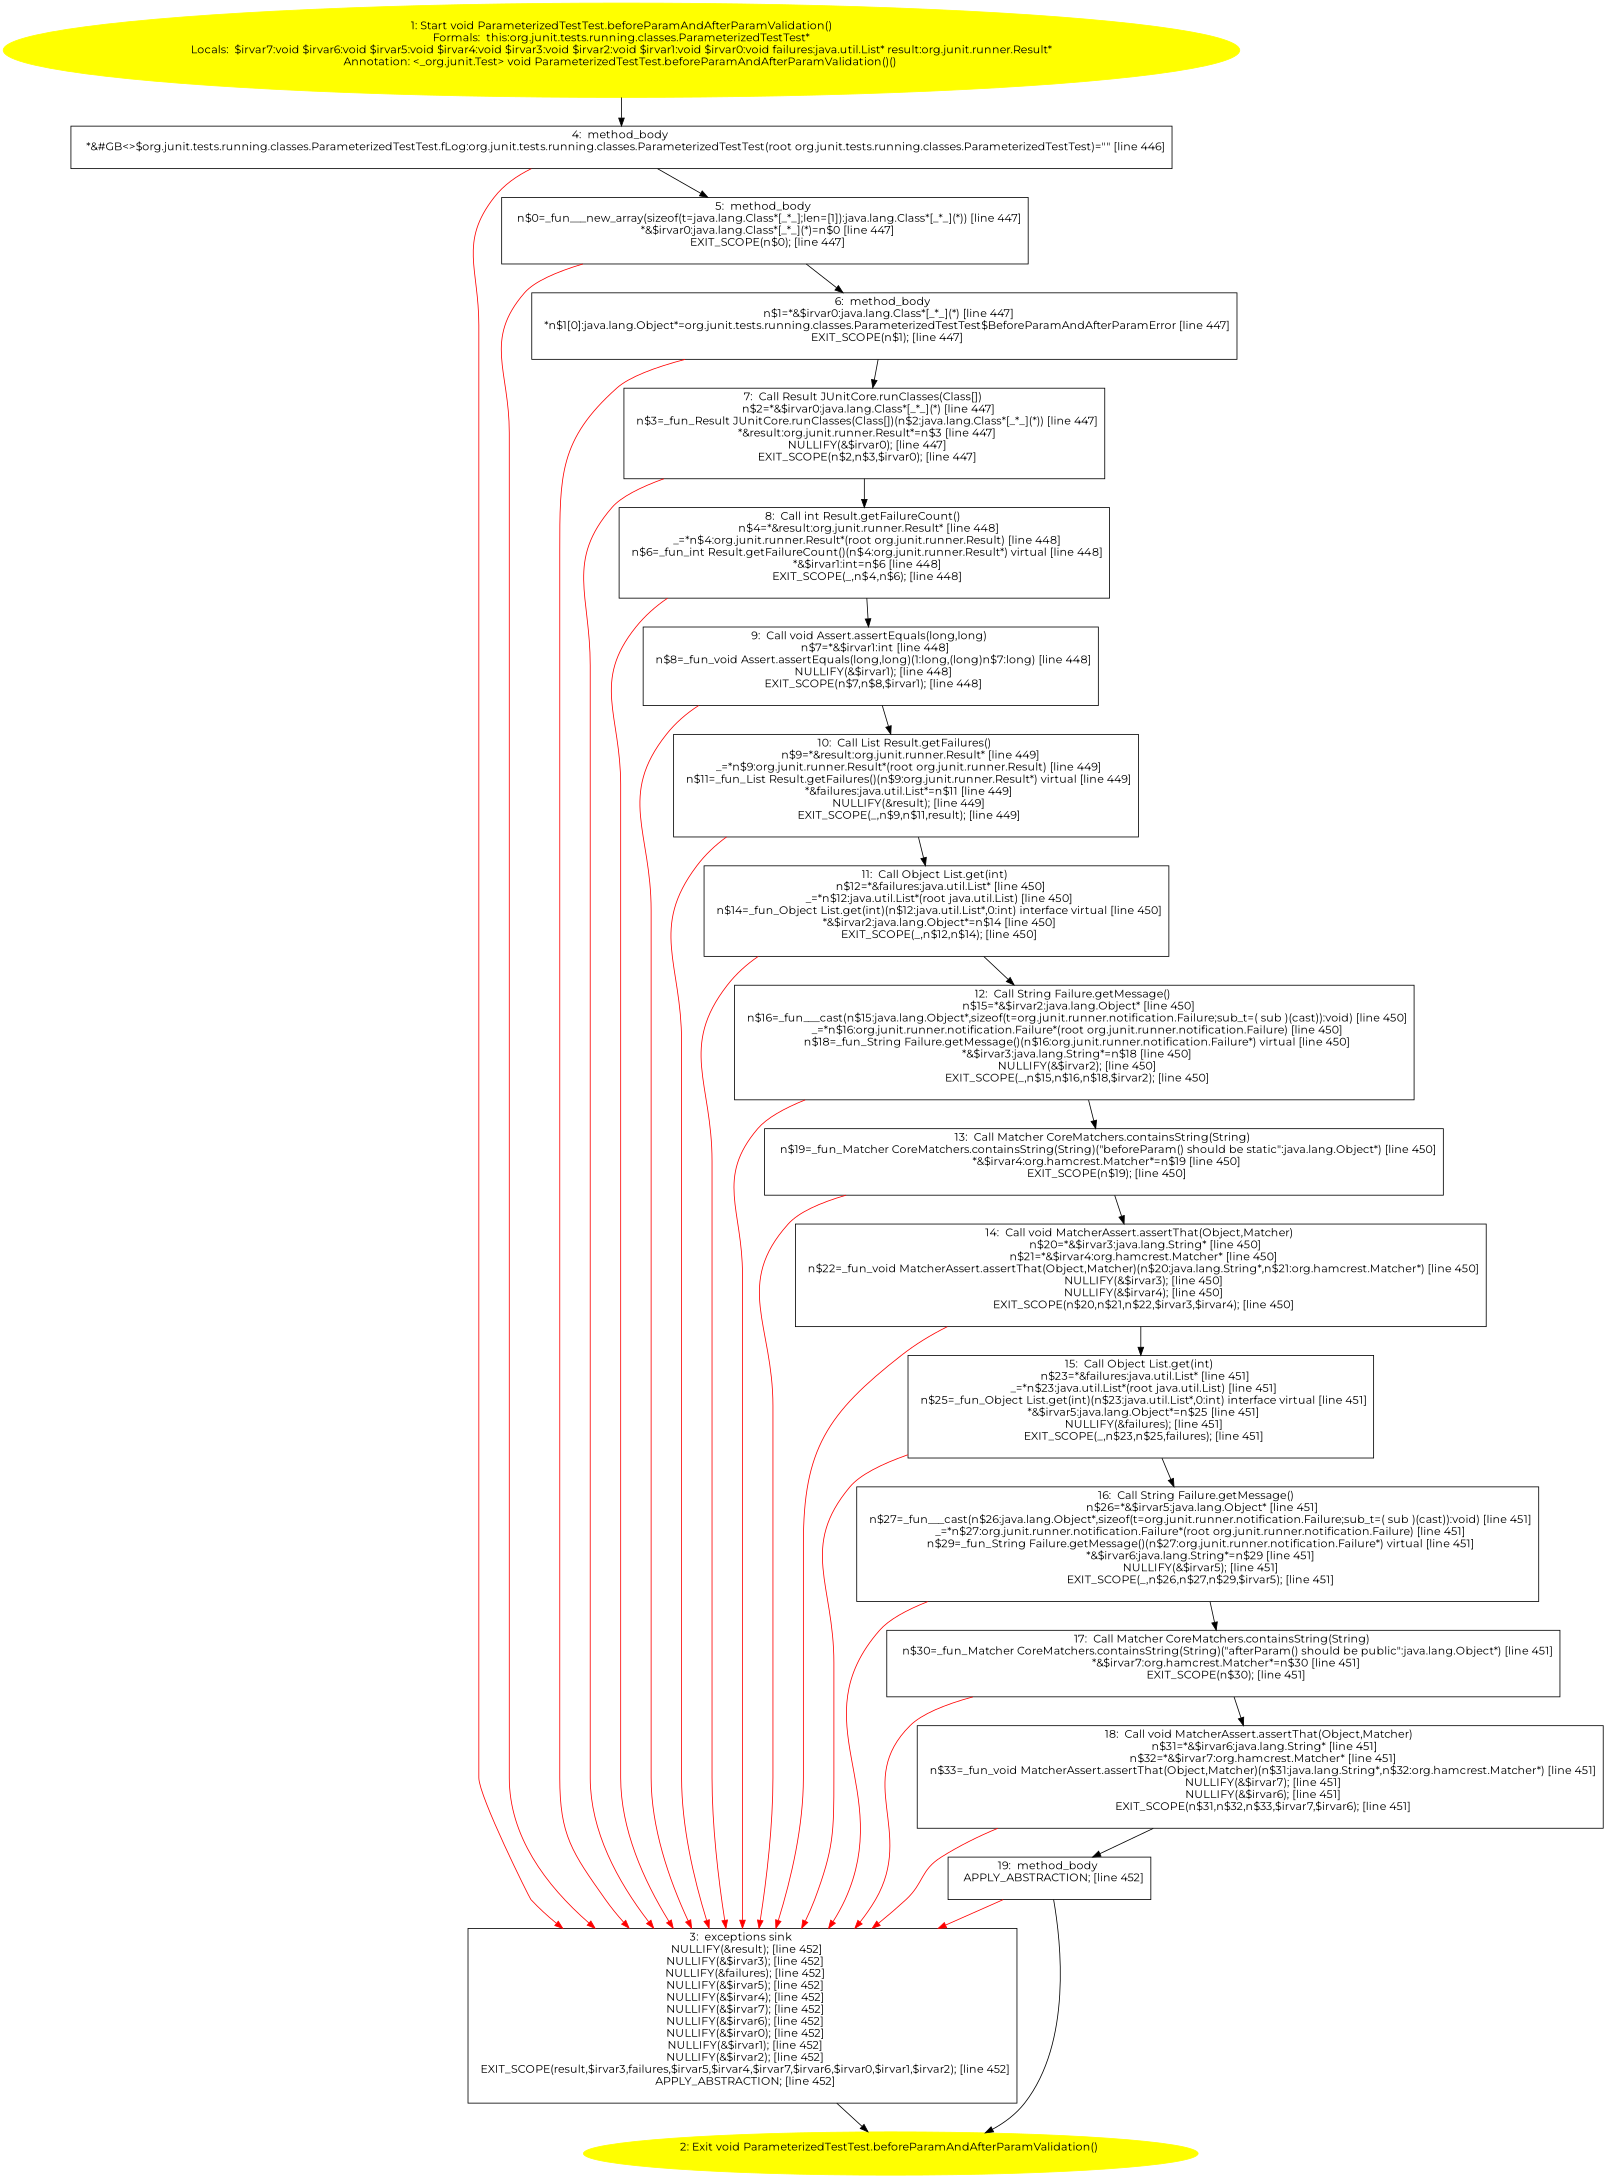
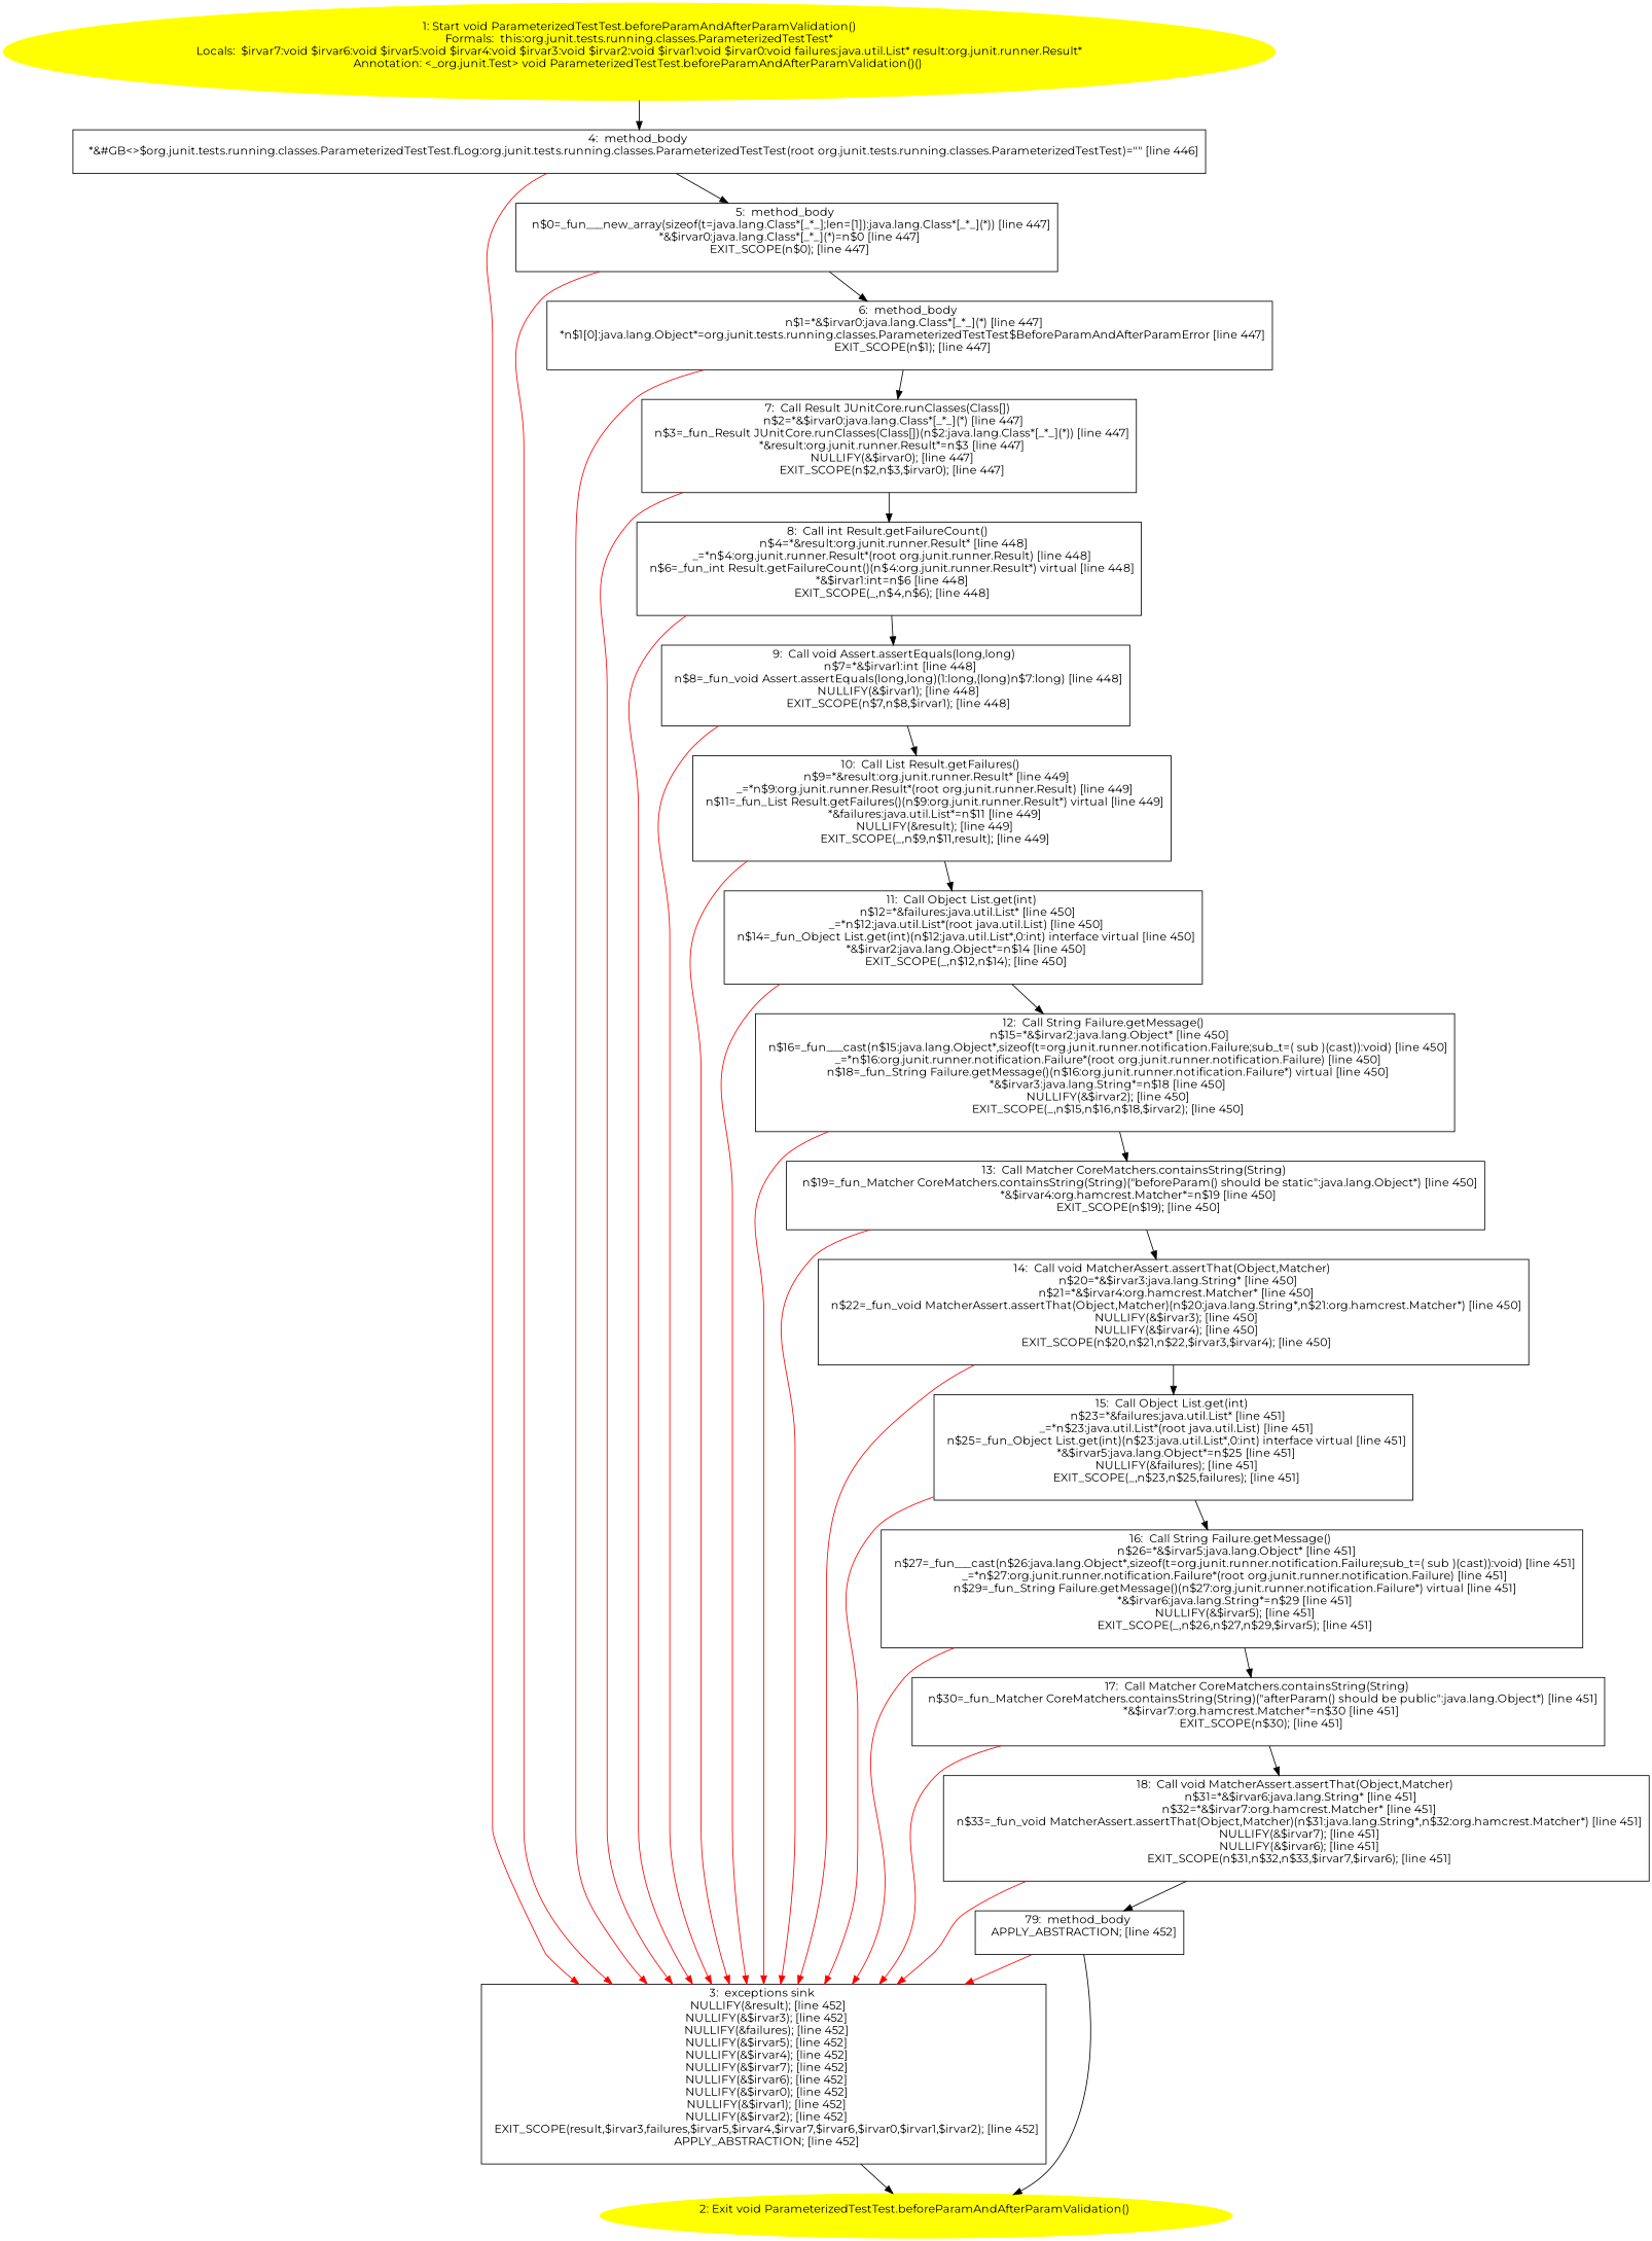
  digraph {
    fontname=Montserrat
    node [fontname=Montserrat shape=box]
    edge [fontname=Montserrat]
    n1 [color=yellow label="1: Start void ParameterizedTestTest.beforeParamAndAfterParamValidation()\nFormals:  this:org.junit.tests.running.classes.ParameterizedTestTest*\nLocals:  $irvar7:void $irvar6:void $irvar5:void $irvar4:void $irvar3:void $irvar2:void $irvar1:void $irvar0:void failures:java.util.List* result:org.junit.runner.Result*\nAnnotation: <_org.junit.Test> void ParameterizedTestTest.beforeParamAndAfterParamValidation()() \n  " style=filled shape=""]
    n2 [label="4:  method_body \n   *&#GB<>$org.junit.tests.running.classes.ParameterizedTestTest.fLog:org.junit.tests.running.classes.ParameterizedTestTest(root org.junit.tests.running.classes.ParameterizedTestTest)=\"\" [line 446]\n "]
    n3 [label="3:  exceptions sink \n   NULLIFY(&result); [line 452]\n  NULLIFY(&$irvar3); [line 452]\n  NULLIFY(&failures); [line 452]\n  NULLIFY(&$irvar5); [line 452]\n  NULLIFY(&$irvar4); [line 452]\n  NULLIFY(&$irvar7); [line 452]\n  NULLIFY(&$irvar6); [line 452]\n  NULLIFY(&$irvar0); [line 452]\n  NULLIFY(&$irvar1); [line 452]\n  NULLIFY(&$irvar2); [line 452]\n  EXIT_SCOPE(result,$irvar3,failures,$irvar5,$irvar4,$irvar7,$irvar6,$irvar0,$irvar1,$irvar2); [line 452]\n  APPLY_ABSTRACTION; [line 452]\n "]
    n4 [label="5:  method_body \n   n$0=_fun___new_array(sizeof(t=java.lang.Class*[_*_];len=[1]):java.lang.Class*[_*_](*)) [line 447]\n  *&$irvar0:java.lang.Class*[_*_](*)=n$0 [line 447]\n  EXIT_SCOPE(n$0); [line 447]\n "]
    n5 [color=yellow label="2: Exit void ParameterizedTestTest.beforeParamAndAfterParamValidation() \n  " style=filled shape=""]
    n6 [label="6:  method_body \n   n$1=*&$irvar0:java.lang.Class*[_*_](*) [line 447]\n  *n$1[0]:java.lang.Object*=org.junit.tests.running.classes.ParameterizedTestTest$BeforeParamAndAfterParamError [line 447]\n  EXIT_SCOPE(n$1); [line 447]\n "]
    n7 [label="7:  Call Result JUnitCore.runClasses(Class[]) \n   n$2=*&$irvar0:java.lang.Class*[_*_](*) [line 447]\n  n$3=_fun_Result JUnitCore.runClasses(Class[])(n$2:java.lang.Class*[_*_](*)) [line 447]\n  *&result:org.junit.runner.Result*=n$3 [line 447]\n  NULLIFY(&$irvar0); [line 447]\n  EXIT_SCOPE(n$2,n$3,$irvar0); [line 447]\n "]
    n8 [label="8:  Call int Result.getFailureCount() \n   n$4=*&result:org.junit.runner.Result* [line 448]\n  _=*n$4:org.junit.runner.Result*(root org.junit.runner.Result) [line 448]\n  n$6=_fun_int Result.getFailureCount()(n$4:org.junit.runner.Result*) virtual [line 448]\n  *&$irvar1:int=n$6 [line 448]\n  EXIT_SCOPE(_,n$4,n$6); [line 448]\n "]
    n9 [label="9:  Call void Assert.assertEquals(long,long) \n   n$7=*&$irvar1:int [line 448]\n  n$8=_fun_void Assert.assertEquals(long,long)(1:long,(long)n$7:long) [line 448]\n  NULLIFY(&$irvar1); [line 448]\n  EXIT_SCOPE(n$7,n$8,$irvar1); [line 448]\n "]
    n10 [label="10:  Call List Result.getFailures() \n   n$9=*&result:org.junit.runner.Result* [line 449]\n  _=*n$9:org.junit.runner.Result*(root org.junit.runner.Result) [line 449]\n  n$11=_fun_List Result.getFailures()(n$9:org.junit.runner.Result*) virtual [line 449]\n  *&failures:java.util.List*=n$11 [line 449]\n  NULLIFY(&result); [line 449]\n  EXIT_SCOPE(_,n$9,n$11,result); [line 449]\n "]
    n11 [label="11:  Call Object List.get(int) \n   n$12=*&failures:java.util.List* [line 450]\n  _=*n$12:java.util.List*(root java.util.List) [line 450]\n  n$14=_fun_Object List.get(int)(n$12:java.util.List*,0:int) interface virtual [line 450]\n  *&$irvar2:java.lang.Object*=n$14 [line 450]\n  EXIT_SCOPE(_,n$12,n$14); [line 450]\n "]
    n12 [label="12:  Call String Failure.getMessage() \n   n$15=*&$irvar2:java.lang.Object* [line 450]\n  n$16=_fun___cast(n$15:java.lang.Object*,sizeof(t=org.junit.runner.notification.Failure;sub_t=( sub )(cast)):void) [line 450]\n  _=*n$16:org.junit.runner.notification.Failure*(root org.junit.runner.notification.Failure) [line 450]\n  n$18=_fun_String Failure.getMessage()(n$16:org.junit.runner.notification.Failure*) virtual [line 450]\n  *&$irvar3:java.lang.String*=n$18 [line 450]\n  NULLIFY(&$irvar2); [line 450]\n  EXIT_SCOPE(_,n$15,n$16,n$18,$irvar2); [line 450]\n "]
    n13 [label="13:  Call Matcher CoreMatchers.containsString(String) \n   n$19=_fun_Matcher CoreMatchers.containsString(String)(\"beforeParam() should be static\":java.lang.Object*) [line 450]\n  *&$irvar4:org.hamcrest.Matcher*=n$19 [line 450]\n  EXIT_SCOPE(n$19); [line 450]\n "]
    n14 [label="14:  Call void MatcherAssert.assertThat(Object,Matcher) \n   n$20=*&$irvar3:java.lang.String* [line 450]\n  n$21=*&$irvar4:org.hamcrest.Matcher* [line 450]\n  n$22=_fun_void MatcherAssert.assertThat(Object,Matcher)(n$20:java.lang.String*,n$21:org.hamcrest.Matcher*) [line 450]\n  NULLIFY(&$irvar3); [line 450]\n  NULLIFY(&$irvar4); [line 450]\n  EXIT_SCOPE(n$20,n$21,n$22,$irvar3,$irvar4); [line 450]\n "]
    n15 [label="15:  Call Object List.get(int) \n   n$23=*&failures:java.util.List* [line 451]\n  _=*n$23:java.util.List*(root java.util.List) [line 451]\n  n$25=_fun_Object List.get(int)(n$23:java.util.List*,0:int) interface virtual [line 451]\n  *&$irvar5:java.lang.Object*=n$25 [line 451]\n  NULLIFY(&failures); [line 451]\n  EXIT_SCOPE(_,n$23,n$25,failures); [line 451]\n "]
    n16 [label="16:  Call String Failure.getMessage() \n   n$26=*&$irvar5:java.lang.Object* [line 451]\n  n$27=_fun___cast(n$26:java.lang.Object*,sizeof(t=org.junit.runner.notification.Failure;sub_t=( sub )(cast)):void) [line 451]\n  _=*n$27:org.junit.runner.notification.Failure*(root org.junit.runner.notification.Failure) [line 451]\n  n$29=_fun_String Failure.getMessage()(n$27:org.junit.runner.notification.Failure*) virtual [line 451]\n  *&$irvar6:java.lang.String*=n$29 [line 451]\n  NULLIFY(&$irvar5); [line 451]\n  EXIT_SCOPE(_,n$26,n$27,n$29,$irvar5); [line 451]\n "]
    n17 [label="17:  Call Matcher CoreMatchers.containsString(String) \n   n$30=_fun_Matcher CoreMatchers.containsString(String)(\"afterParam() should be public\":java.lang.Object*) [line 451]\n  *&$irvar7:org.hamcrest.Matcher*=n$30 [line 451]\n  EXIT_SCOPE(n$30); [line 451]\n "]
    n18 [label="18:  Call void MatcherAssert.assertThat(Object,Matcher) \n   n$31=*&$irvar6:java.lang.String* [line 451]\n  n$32=*&$irvar7:org.hamcrest.Matcher* [line 451]\n  n$33=_fun_void MatcherAssert.assertThat(Object,Matcher)(n$31:java.lang.String*,n$32:org.hamcrest.Matcher*) [line 451]\n  NULLIFY(&$irvar7); [line 451]\n  NULLIFY(&$irvar6); [line 451]\n  EXIT_SCOPE(n$31,n$32,n$33,$irvar7,$irvar6); [line 451]\n "]
-   n19 [label="19:  method_body \n   APPLY_ABSTRACTION; [line 452]\n "]
+   n19 [label="79:  method_body \n   APPLY_ABSTRACTION; [line 452]\n "]
    n1 -> n2
    n2 -> n3 [color=red]
    n2 -> n4
    n3 -> n5
    n4 -> n3 [color=red]
    n4 -> n6
    n6 -> n3 [color=red]
    n6 -> n7
    n7 -> n3 [color=red]
    n7 -> n8
    n8 -> n3 [color=red]
    n8 -> n9
    n9 -> n3 [color=red]
    n9 -> n10
    n10 -> n3 [color=red]
    n10 -> n11
    n11 -> n3 [color=red]
    n11 -> n12
    n12 -> n3 [color=red]
    n12 -> n13
    n13 -> n3 [color=red]
    n13 -> n14
    n14 -> n3 [color=red]
    n14 -> n15
    n15 -> n3 [color=red]
    n15 -> n16
    n16 -> n3 [color=red]
    n16 -> n17
    n17 -> n3 [color=red]
    n17 -> n18
    n18 -> n3 [color=red]
    n18 -> n19
    n19 -> n3 [color=red]
    n19 -> n5
  }
